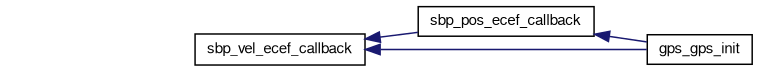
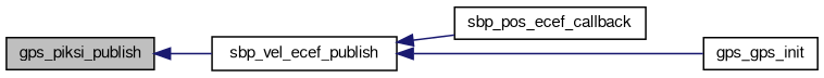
  digraph {
    rankdir=LR
    node [color=black fillcolor=white fontname=FreeSans fontsize=10 shape=record style=filled]
    edge [color=midnightblue dir=back fontname=FreeSans fontsize=10 labelfontname=FreeSans labelfontsize=10 style=solid]
-   n2 [height=0.2 label=sbp_vel_ecef_callback width=0.4]
+   n1 [fillcolor=grey75 fontcolor=black height=0.2 label=gps_piksi_publish width=0.4]
+   n2 [height=0.2 label=sbp_vel_ecef_publish width=0.4]
    n3 [height=0.2 label=sbp_pos_ecef_callback width=0.4]
    n4 [height=0.2 label=gps_gps_init width=0.4]
+   n1 -> n2
    n2 -> n3
    n2 -> n4
-   n3 -> n4
  }
